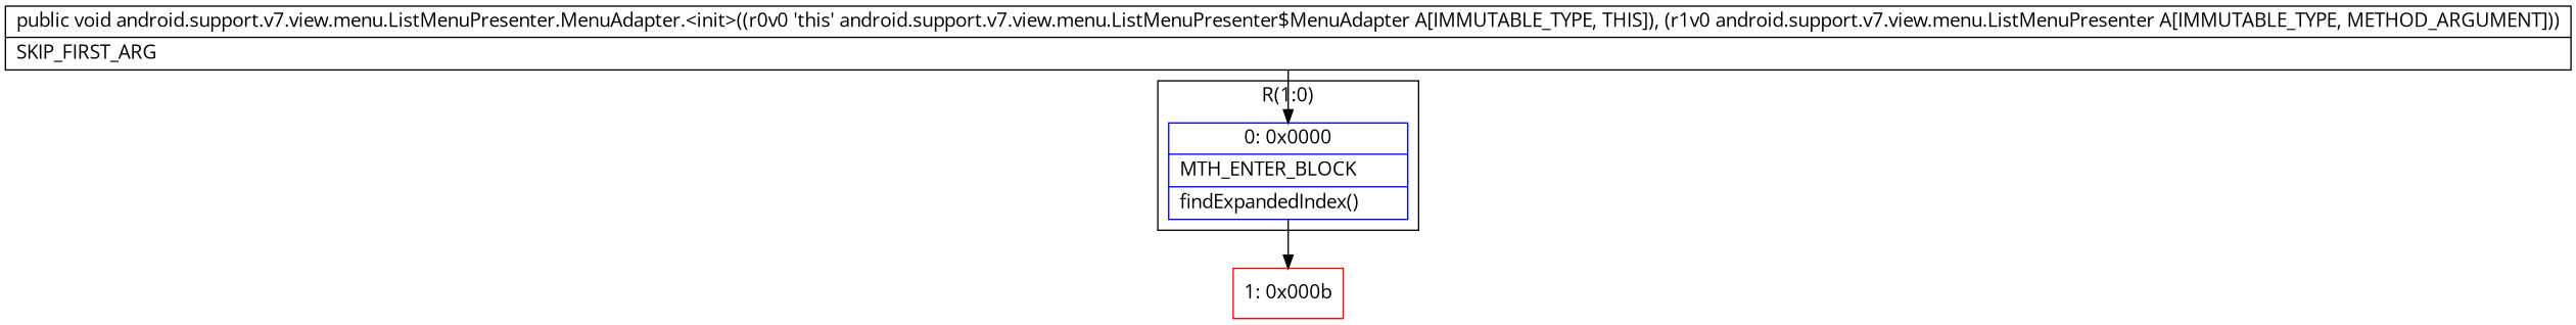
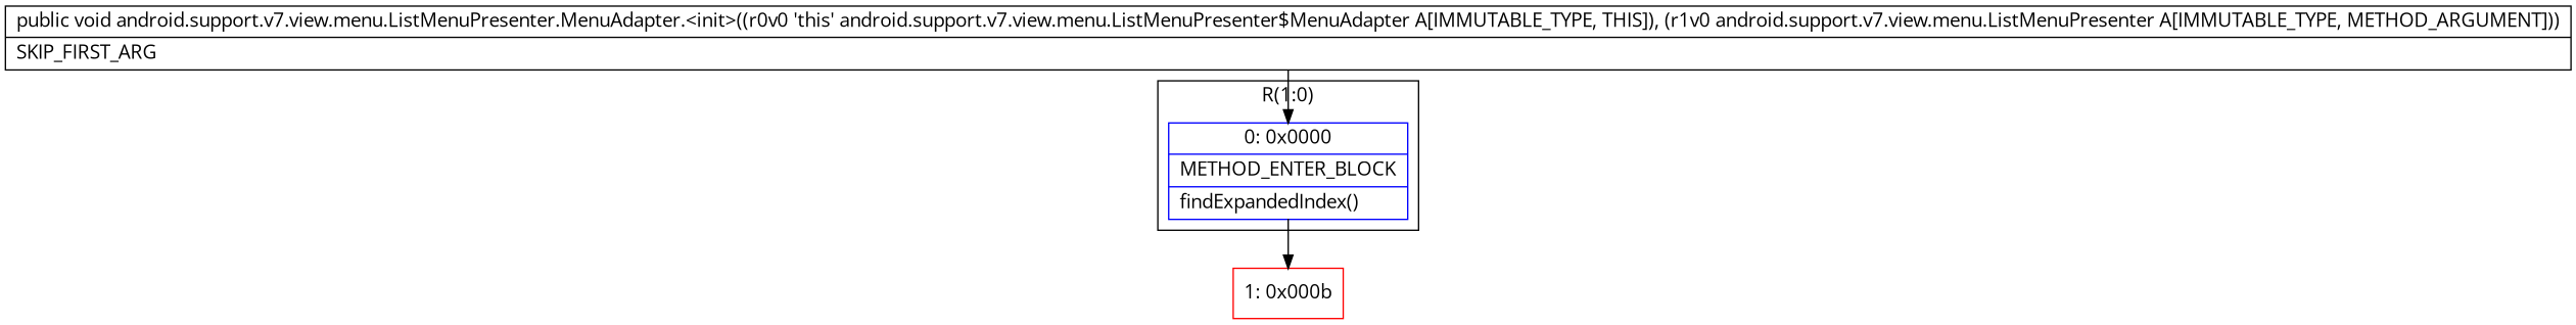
  digraph {
    fontname="Open Sans"
    node [shape=record fontname="Open Sans"]
    edge [fontname="Open Sans"]
-   n1 [color=blue label="{0\:\ 0x0000|MTH_ENTER_BLOCK\l|findExpandedIndex()\l}"]
+   n1 [color=blue label="{0\:\ 0x0000|METHOD_ENTER_BLOCK\l|findExpandedIndex()\l}"]
    n2 [color=red label="{1\:\ 0x000b}"]
    n3 [label="{public void android.support.v7.view.menu.ListMenuPresenter.MenuAdapter.\<init\>((r0v0 'this' android.support.v7.view.menu.ListMenuPresenter$MenuAdapter A[IMMUTABLE_TYPE, THIS]), (r1v0 android.support.v7.view.menu.ListMenuPresenter A[IMMUTABLE_TYPE, METHOD_ARGUMENT]))  | SKIP_FIRST_ARG\l}"]
    subgraph cluster_1 {
      label="R(1:0)"
      n1
    }
    n1 -> n2
    n3 -> n1
  }
